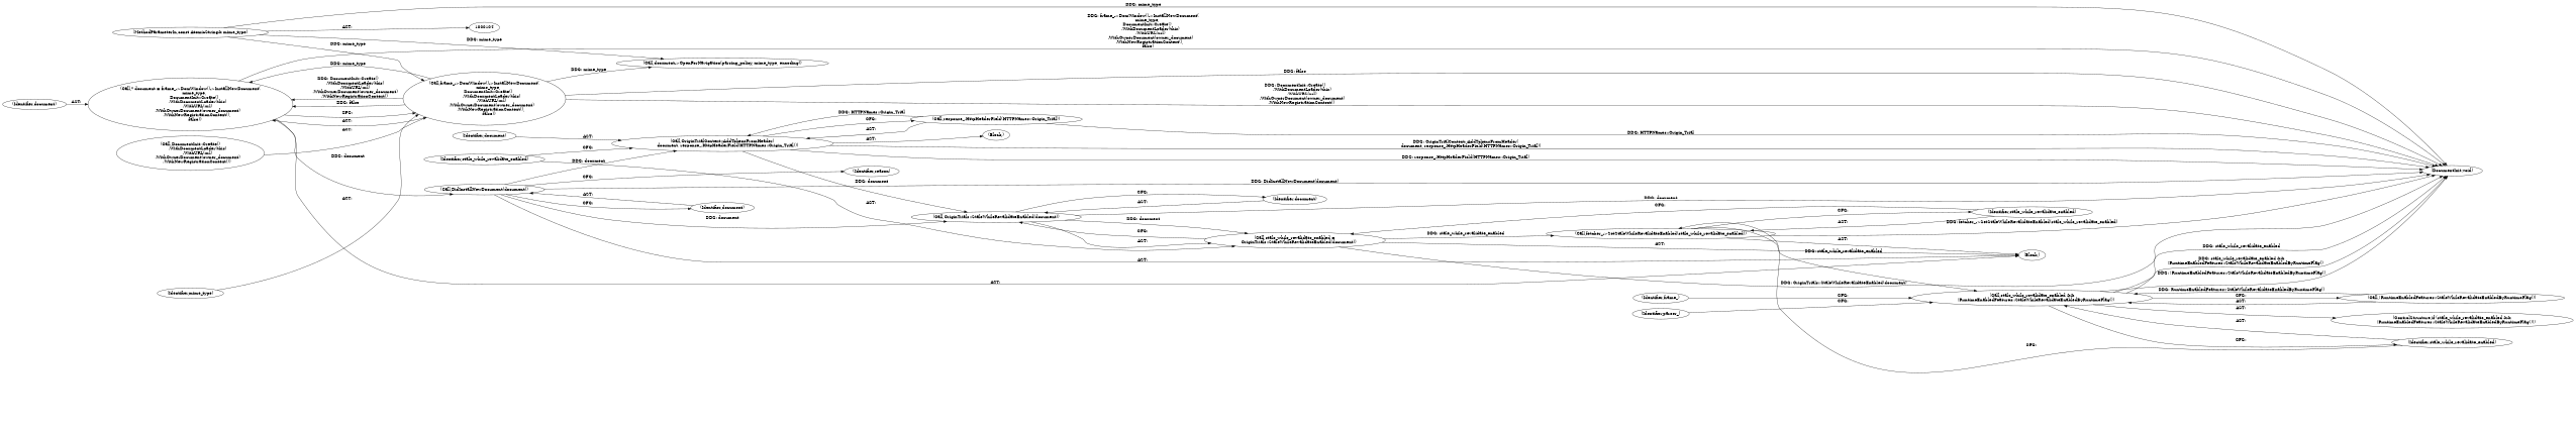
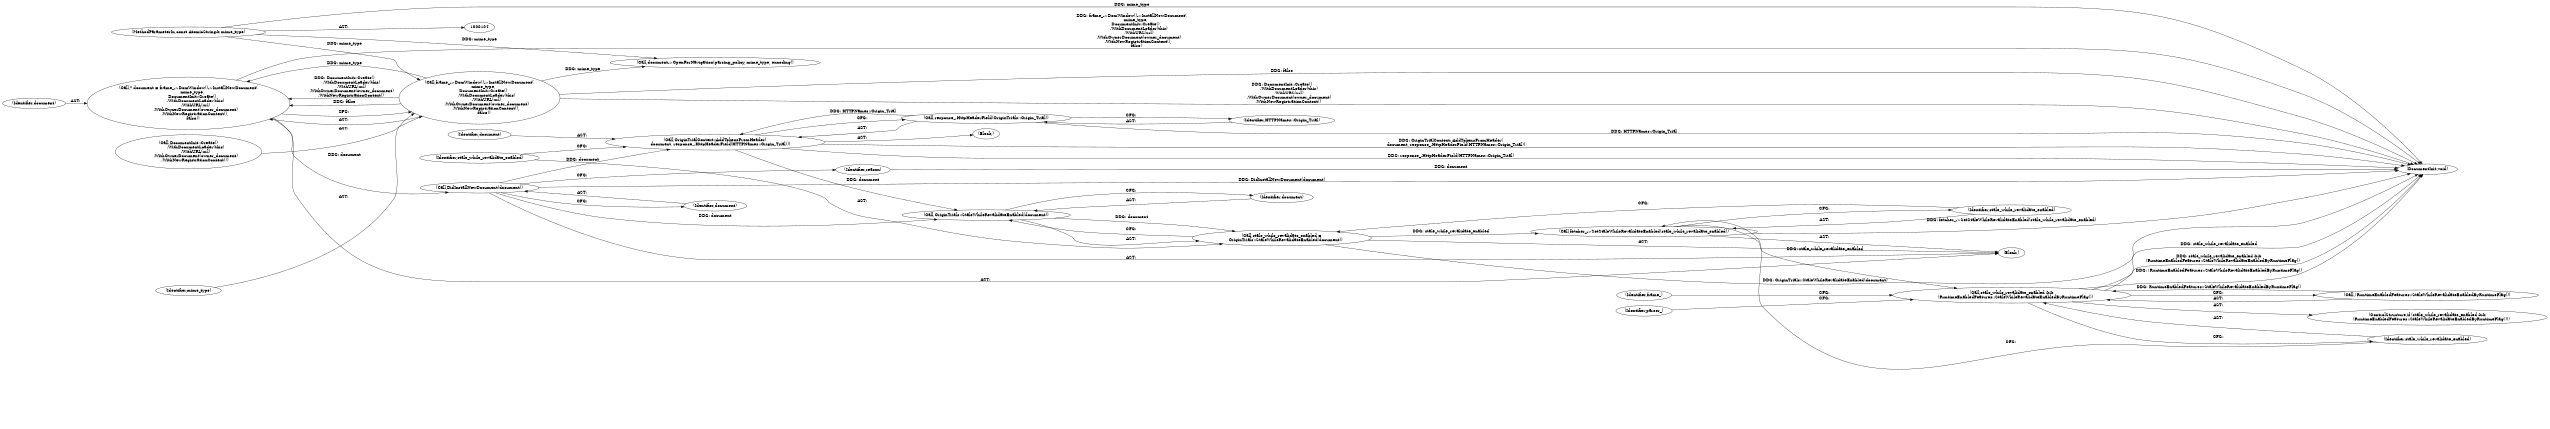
  digraph {
    rankdir=LR
    n1 [label="(Call,OriginTrials::StaleWhileRevalidateEnabled(document))"]
    n2 [label="(Call,stale_while_revalidate_enabled =\n      OriginTrials::StaleWhileRevalidateEnabled(document))"]
    n3 [label="(Identifier,document)"]
    n4 [label="(DocumentInit,void)"]
    n5 [label="(Block,)"]
    n6 [label="(Call,fetcher_->SetStaleWhileRevalidateEnabled(stale_while_revalidate_enabled))"]
    n7 [label="(Call,DidInstallNewDocument(document))"]
    n8 [label="(Call,OriginTrialContext::AddTokensFromHeader(\n        document, response_.HttpHeaderField(HTTPNames::Origin_Trial)))"]
    n9 [label="(Identifier,document)"]
    n10 [label="(Identifier,reason)"]
-   n11 [label="(Call,response_.HttpHeaderField(HTTPNames::Origin_Trial))"]
+   n11 [label="(Call,response_.HttpHeaderField(OriginTrials::Origin_Trial))"]
    n12 [label="(Block,)"]
    n13 [label="(Call,* document = frame_->DomWindow()->InstallNewDocument(\n      mime_type,\n      DocumentInit::Create()\n           .WithDocumentLoader(this)\n           .WithURL(url)\n           .WithOwnerDocument(owner_document)\n          .WithNewRegistrationContext(),\n       false))"]
    n14 [label="(Call,frame_->DomWindow()->InstallNewDocument(\n      mime_type,\n      DocumentInit::Create()\n           .WithDocumentLoader(this)\n           .WithURL(url)\n           .WithOwnerDocument(owner_document)\n          .WithNewRegistrationContext(),\n       false))"]
    n15 [label="(Call,document->OpenForNavigation(parsing_policy, mime_type, encoding))"]
    n16 [label="(MethodParameterIn,const AtomicString& mime_type)"]
    n17 [label=1000104]
+   n18 [label="(Identifier,HTTPNames::Origin_Trial)"]
    n19 [label="(Call,stale_while_revalidate_enabled &&\n      !RuntimeEnabledFeatures::StaleWhileRevalidateEnabledByRuntimeFlag())"]
    n20 [label="(Identifier,stale_while_revalidate_enabled)"]
    n21 [label="(Call,!RuntimeEnabledFeatures::StaleWhileRevalidateEnabledByRuntimeFlag())"]
    n22 [label="(ControlStructure,if (stale_while_revalidate_enabled &&\n      !RuntimeEnabledFeatures::StaleWhileRevalidateEnabledByRuntimeFlag()))"]
    n23 [label="(Identifier,stale_while_revalidate_enabled)"]
    n24 [label="(Identifier,document)"]
    n25 [label="(Identifier,parser_)"]
    n26 [label="(Call,DocumentInit::Create()\n           .WithDocumentLoader(this)\n           .WithURL(url)\n           .WithOwnerDocument(owner_document)\n          .WithNewRegistrationContext())"]
    n27 [label="(Identifier,frame_)"]
    n28 [label="(Identifier,stale_while_revalidate_enabled)"]
    n29 [label="(Identifier,document)"]
    n30 [label="(Identifier,mime_type)"]
    n1 -> n2 [label="AST: "]
    n1 -> n2 [label="DDG: document"]
    n1 -> n3 [label="CFG: "]
-   n1 -> n4 [label="DDG: document"]
+   n10 -> n4 [label="DDG: document"]
    n2 -> n1 [label="CFG: "]
    n2 -> n4 [label="DDG: OriginTrials::StaleWhileRevalidateEnabled(document)"]
    n2 -> n5 [label="AST: "]
    n2 -> n6 [label="DDG: stale_while_revalidate_enabled"]
    n3 -> n1 [label="AST: "]
    n6 -> n4 [label="DDG: fetcher_->SetStaleWhileRevalidateEnabled(stale_while_revalidate_enabled)"]
    n6 -> n5 [label="AST: "]
    n6 -> n19 [label="DDG: stale_while_revalidate_enabled"]
    n6 -> n20 [label="CFG: "]
    n7 -> n1 [label="DDG: document"]
    n7 -> n4 [label="DDG: DidInstallNewDocument(document)"]
    n7 -> n5 [label="AST: "]
    n7 -> n8 [label="DDG: document"]
    n7 -> n9 [label="CFG: "]
    n7 -> n10 [label="CFG: "]
    n8 -> n1 [label="DDG: document"]
    n8 -> n4 [label="DDG: OriginTrialContext::AddTokensFromHeader(\n        document, response_.HttpHeaderField(HTTPNames::Origin_Trial))"]
    n8 -> n4 [label="DDG: response_.HttpHeaderField(HTTPNames::Origin_Trial)"]
    n8 -> n11 [label="CFG: "]
    n8 -> n12 [label="AST: "]
    n9 -> n7 [label="AST: "]
    n11 -> n4 [label="DDG: HTTPNames::Origin_Trial"]
    n11 -> n8 [label="AST: "]
    n11 -> n8 [label="DDG: HTTPNames::Origin_Trial"]
+   n11 -> n18 [label="CFG: "]
    n13 -> n4 [label="DDG: frame_->DomWindow()->InstallNewDocument(\n      mime_type,\n      DocumentInit::Create()\n           .WithDocumentLoader(this)\n           .WithURL(url)\n           .WithOwnerDocument(owner_document)\n          .WithNewRegistrationContext(),\n       false)"]
    n13 -> n5 [label="AST: "]
    n13 -> n7 [label="DDG: document"]
    n13 -> n14 [label="CFG: "]
    n14 -> n4 [label="DDG: DocumentInit::Create()\n           .WithDocumentLoader(this)\n           .WithURL(url)\n           .WithOwnerDocument(owner_document)\n          .WithNewRegistrationContext()"]
    n14 -> n4 [label="DDG: false"]
    n14 -> n13 [label="AST: "]
    n14 -> n13 [label="DDG: mime_type"]
    n14 -> n13 [label="DDG: DocumentInit::Create()\n           .WithDocumentLoader(this)\n           .WithURL(url)\n           .WithOwnerDocument(owner_document)\n          .WithNewRegistrationContext()"]
    n14 -> n13 [label="DDG: false"]
    n14 -> n15 [label="DDG: mime_type"]
    n16 -> n4 [label="DDG: mime_type"]
    n16 -> n14 [label="DDG: mime_type"]
    n16 -> n15 [label="DDG: mime_type"]
    n16 -> n17 [label="AST: "]
+   n18 -> n11 [label="AST: "]
    n19 -> n4 [label="DDG: !RuntimeEnabledFeatures::StaleWhileRevalidateEnabledByRuntimeFlag()"]
    n19 -> n4 [label="DDG: stale_while_revalidate_enabled"]
    n19 -> n4 [label="DDG: stale_while_revalidate_enabled &&\n      !RuntimeEnabledFeatures::StaleWhileRevalidateEnabledByRuntimeFlag()"]
    n19 -> n21 [label="CFG: "]
    n19 -> n22 [label="AST: "]
    n19 -> n23 [label="CFG: "]
    n20 -> n2 [label="CFG: "]
    n20 -> n6 [label="AST: "]
    n21 -> n19 [label="AST: "]
    n21 -> n19 [label="DDG: RuntimeEnabledFeatures::StaleWhileRevalidateEnabledByRuntimeFlag()"]
    n23 -> n6 [label="CFG: "]
    n23 -> n19 [label="AST: "]
    n24 -> n13 [label="AST: "]
    n25 -> n19 [label="CFG: "]
    n26 -> n14 [label="AST: "]
    n27 -> n19 [label="CFG: "]
    n28 -> n2 [label="AST: "]
    n28 -> n8 [label="CFG: "]
    n29 -> n8 [label="AST: "]
    n30 -> n14 [label="AST: "]
  }
